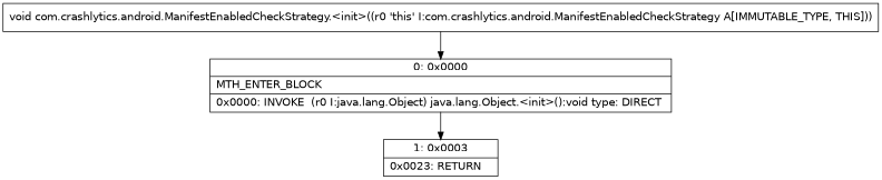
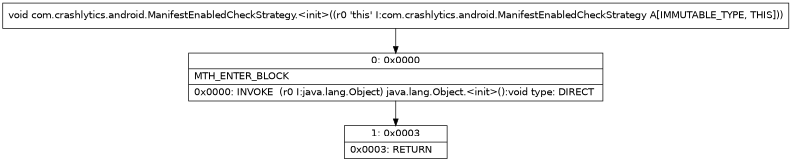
  digraph {
    fontname="DejaVu Sans"
    node [shape=record fontname="DejaVu Sans"]
    edge [fontname="DejaVu Sans"]
    n1 [label="{0\:\ 0x0000|MTH_ENTER_BLOCK\l|0x0000: INVOKE  (r0 I:java.lang.Object) java.lang.Object.\<init\>():void type: DIRECT \l}"]
-   n2 [label="{1\:\ 0x0003|0x0023: RETURN   \l}"]
+   n2 [label="{1\:\ 0x0003|0x0003: RETURN   \l}"]
    n3 [label="{void com.crashlytics.android.ManifestEnabledCheckStrategy.\<init\>((r0 'this' I:com.crashlytics.android.ManifestEnabledCheckStrategy A[IMMUTABLE_TYPE, THIS])) }"]
    n1 -> n2
    n3 -> n1
  }
